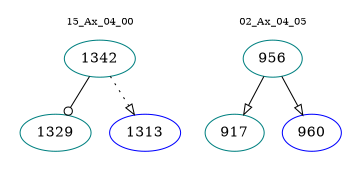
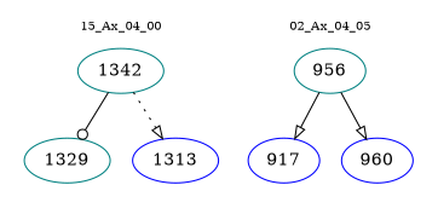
  digraph {
    node [color=teal]
    edge [arrowhead=onormal color=black style=solid]
    n1 [label=1342]
    n2 [label=1329]
    n3 [color=blue label=1313]
    n4 [label=956]
-   n5 [label=917]
+   n5 [color=blue label=917]
    n6 [color=blue label=960]
    subgraph cluster_1 {
      color=white
      fontsize=10
      label="15_Ax_04_00"
      n1
      n2
      n3
    }
    subgraph cluster_2 {
      color=white
      fontsize=10
      label="02_Ax_04_05"
      n4
      n5
      n6
    }
    n1 -> n2 [arrowhead=odot]
    n1 -> n3 [style=dotted]
    n4 -> n5
    n4 -> n6
  }
